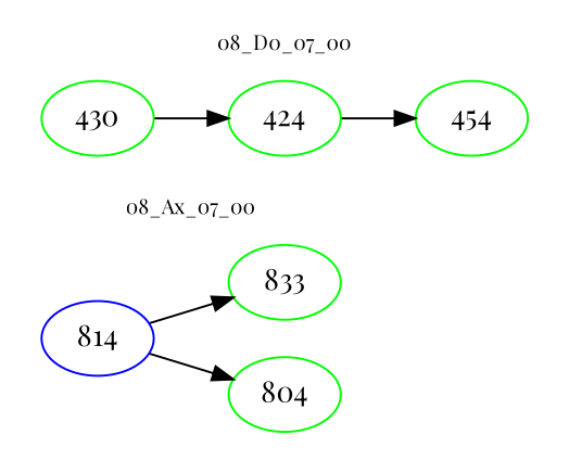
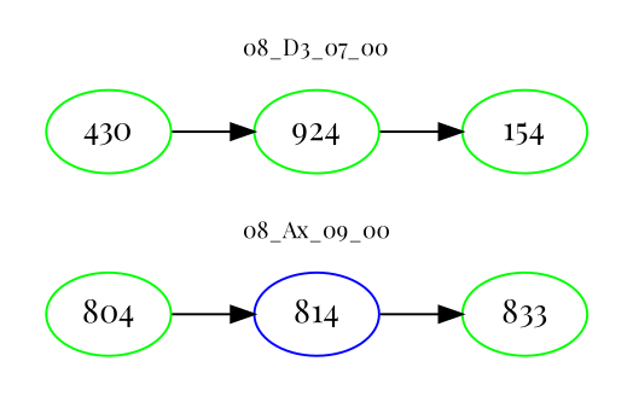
  digraph {
    fontname="Playfair Display"
    rankdir=LR
    node [color=green fontname="Playfair Display"]
    edge [color=black fontname="Playfair Display"]
    n1 [color=blue label=814]
    n2 [label=804]
    n3 [label=833]
    n4 [label=430]
-   n5 [label=424]
-   n6 [label=454]
+   n5 [label=924]
+   n6 [label=154]
    subgraph cluster_1 {
      color=white
      fontsize=10
-     label="08_Ax_07_00"
+     label="08_Ax_09_00"
      n1
      n2
      n3
    }
    subgraph cluster_2 {
      color=white
      fontsize=10
-     label="08_D0_07_00"
+     label="08_D3_07_00"
      n4
      n5
      n6
    }
-   n1 -> n2
+   n2 -> n1
    n1 -> n3
    n4 -> n5
    n5 -> n6
  }
